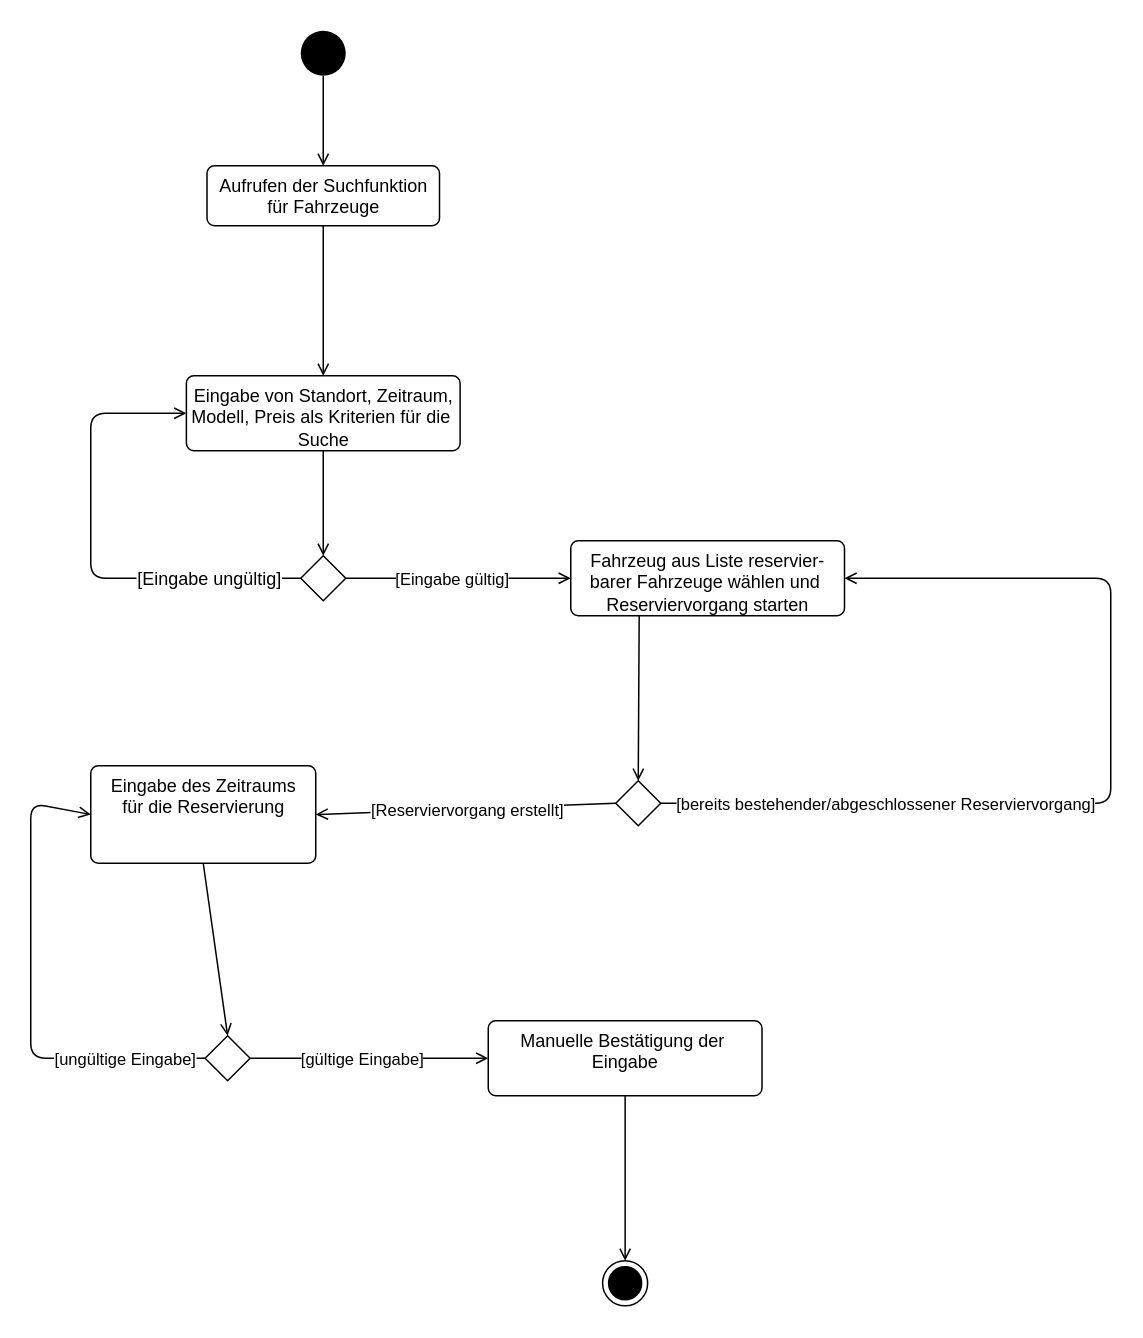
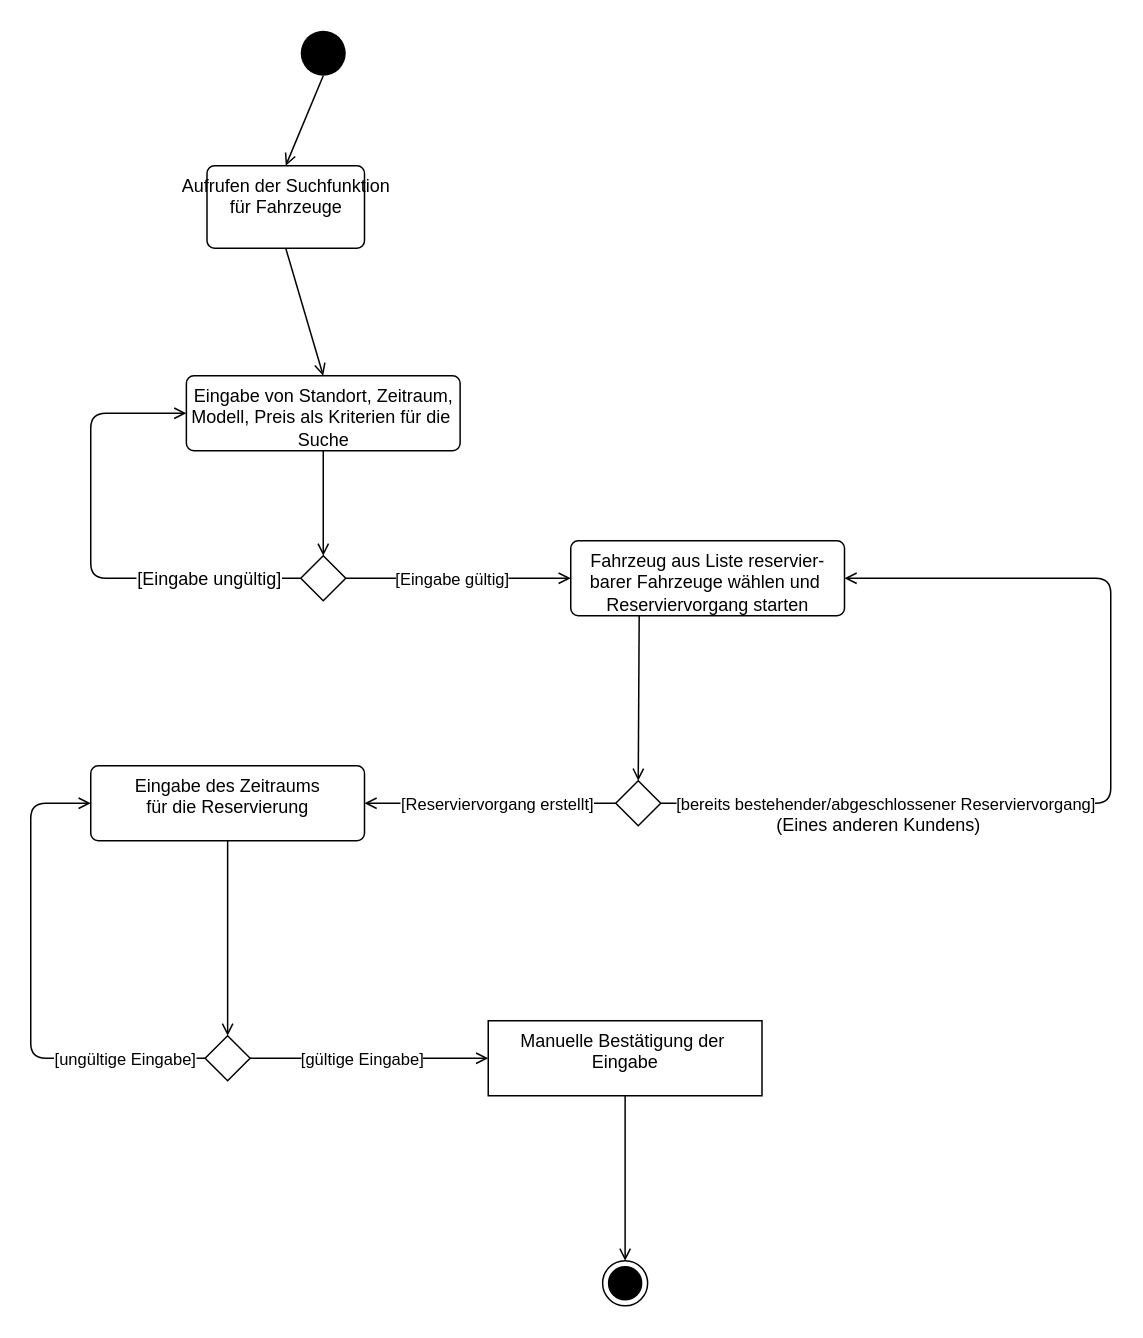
  <mxCell id="0" />
  <mxCell id="1" parent="0" />
  <mxCell id="2" value="" style="ellipse;html=1;shape=endState;fillColor=#000000;strokeColor=#000000;" vertex="1" parent="1"><mxGeometry x="401.25" y="840" width="30" height="30" as="geometry" /></mxCell>
  <mxCell id="3" style="edgeStyle=none;html=1;exitX=0.5;exitY=1;exitDx=0;exitDy=0;entryX=0.5;entryY=0;entryDx=0;entryDy=0;endArrow=open;endFill=0;" edge="1" parent="1" source="4" target="6"><mxGeometry relative="1" as="geometry" /></mxCell>
  <mxCell id="4" value="" style="ellipse;fillColor=#000000;strokeColor=none;" vertex="1" parent="1"><mxGeometry x="200" y="20" width="30" height="30" as="geometry" /></mxCell>
  <mxCell id="5" style="edgeStyle=none;html=1;exitX=0.5;exitY=1;exitDx=0;exitDy=0;entryX=0.5;entryY=0;entryDx=0;entryDy=0;endArrow=open;endFill=0;" edge="1" parent="1" source="6" target="8"><mxGeometry relative="1" as="geometry" /></mxCell>
- <mxCell id="6" value="Aufrufen der Suchfunktion&lt;br&gt;für Fahrzeuge" style="html=1;align=center;verticalAlign=top;rounded=1;absoluteArcSize=1;arcSize=10;dashed=0;gradientColor=none;shadow=0;glass=0;sketch=0;labelBackgroundColor=none;perimeterSpacing=0;" vertex="1" parent="1"><mxGeometry x="137.5" y="110" width="155" height="40" as="geometry" /></mxCell>
+ <mxCell id="6" value="Aufrufen der Suchfunktion&lt;br&gt;für Fahrzeuge" style="html=1;align=center;verticalAlign=top;rounded=1;absoluteArcSize=1;arcSize=10;dashed=0;gradientColor=none;shadow=0;glass=0;sketch=0;labelBackgroundColor=none;perimeterSpacing=0;" vertex="1" parent="1"><mxGeometry x="137.5" y="110" width="105" height="55" as="geometry" /></mxCell>
  <mxCell id="7" style="edgeStyle=none;html=1;exitX=0.5;exitY=1;exitDx=0;exitDy=0;entryX=0.5;entryY=0;entryDx=0;entryDy=0;endArrow=open;endFill=0;" edge="1" parent="1" source="8" target="13"><mxGeometry relative="1" as="geometry" /></mxCell>
  <mxCell id="8" value="Eingabe von Standort, Zeitraum,&lt;br&gt;Modell, Preis als Kriterien für die&amp;nbsp;&lt;br&gt;Suche" style="html=1;align=center;verticalAlign=top;rounded=1;absoluteArcSize=1;arcSize=10;dashed=0;gradientColor=none;shadow=0;glass=0;sketch=0;labelBackgroundColor=none;perimeterSpacing=0;" vertex="1" parent="1"><mxGeometry x="123.75" y="250" width="182.5" height="50" as="geometry" /></mxCell>
  <mxCell id="9" style="edgeStyle=none;html=1;exitX=0;exitY=0.5;exitDx=0;exitDy=0;endArrow=open;endFill=0;entryX=0;entryY=0.5;entryDx=0;entryDy=0;" edge="1" parent="1" source="13" target="8"><mxGeometry relative="1" as="geometry"><mxPoint x="100" y="260" as="targetPoint" /><Array as="points"><mxPoint x="60" y="385" /><mxPoint x="60" y="275" /></Array></mxGeometry></mxCell>
  <mxCell id="10" value="&lt;span style=&quot;font-size: 12px&quot;&gt;[Eingabe ungültig]&lt;/span&gt;" style="edgeLabel;html=1;align=center;verticalAlign=middle;resizable=0;points=[];" vertex="1" connectable="0" parent="9"><mxGeometry x="-0.646" relative="1" as="geometry"><mxPoint x="-6" as="offset" /></mxGeometry></mxCell>
  <mxCell id="11" style="edgeStyle=none;html=1;exitX=1;exitY=0.5;exitDx=0;exitDy=0;entryX=0;entryY=0.5;entryDx=0;entryDy=0;endArrow=open;endFill=0;" edge="1" parent="1" source="13" target="15"><mxGeometry relative="1" as="geometry" /></mxCell>
  <mxCell id="12" value="[Eingabe gültig]" style="edgeLabel;html=1;align=center;verticalAlign=middle;resizable=0;points=[];" vertex="1" connectable="0" parent="11"><mxGeometry x="-0.474" relative="1" as="geometry"><mxPoint x="31" as="offset" /></mxGeometry></mxCell>
  <mxCell id="13" value="" style="rhombus;" vertex="1" parent="1"><mxGeometry x="200" y="370" width="30" height="30" as="geometry" /></mxCell>
  <mxCell id="14" style="edgeStyle=none;html=1;exitX=0.25;exitY=1;exitDx=0;exitDy=0;entryX=0.5;entryY=0;entryDx=0;entryDy=0;endArrow=open;endFill=0;" edge="1" parent="1" source="15" target="20"><mxGeometry relative="1" as="geometry" /></mxCell>
  <mxCell id="15" value="Fahrzeug aus Liste reservier-&lt;br&gt;barer Fahrzeuge wählen und&amp;nbsp;&lt;br&gt;Reserviervorgang starten" style="html=1;align=center;verticalAlign=top;rounded=1;absoluteArcSize=1;arcSize=10;dashed=0;gradientColor=none;shadow=0;glass=0;sketch=0;labelBackgroundColor=none;perimeterSpacing=0;" vertex="1" parent="1"><mxGeometry x="380" y="360" width="182.5" height="50" as="geometry" /></mxCell>
  <mxCell id="16" style="edgeStyle=none;html=1;exitX=1;exitY=0.5;exitDx=0;exitDy=0;endArrow=open;endFill=0;entryX=1;entryY=0.5;entryDx=0;entryDy=0;" edge="1" parent="1" source="20" target="15"><mxGeometry relative="1" as="geometry"><mxPoint x="620" y="360" as="targetPoint" /><Array as="points"><mxPoint x="740" y="535" /><mxPoint x="740" y="385" /></Array></mxGeometry></mxCell>
  <mxCell id="17" value="[bereits bestehender/abgeschlossener Reserviervorgang]" style="edgeLabel;html=1;align=center;verticalAlign=middle;resizable=0;points=[];" vertex="1" connectable="0" parent="16"><mxGeometry x="-0.731" y="1" relative="1" as="geometry"><mxPoint x="65" y="1" as="offset" /></mxGeometry></mxCell>
  <mxCell id="18" style="edgeStyle=none;html=1;exitX=0;exitY=0.5;exitDx=0;exitDy=0;entryX=1;entryY=0.5;entryDx=0;entryDy=0;endArrow=open;endFill=0;" edge="1" parent="1" source="20" target="23"><mxGeometry relative="1" as="geometry" /></mxCell>
  <mxCell id="19" value="[Reserviervorgang erstellt]" style="edgeLabel;html=1;align=center;verticalAlign=middle;resizable=0;points=[];" vertex="1" connectable="0" parent="18"><mxGeometry x="0.261" y="-2" relative="1" as="geometry"><mxPoint x="26" y="2" as="offset" /></mxGeometry></mxCell>
  <mxCell id="20" value="" style="rhombus;" vertex="1" parent="1"><mxGeometry x="410" y="520" width="30" height="30" as="geometry" /></mxCell>
+ <mxCell id="21" value="(Eines anderen Kundens)" style="text;html=1;align=center;verticalAlign=middle;resizable=0;points=[];autosize=1;strokeColor=none;fillColor=none;" vertex="1" parent="1"><mxGeometry x="510" y="540" width="150" height="20" as="geometry" /></mxCell>
  <mxCell id="22" style="edgeStyle=none;html=1;exitX=0.5;exitY=1;exitDx=0;exitDy=0;entryX=0.5;entryY=0;entryDx=0;entryDy=0;endArrow=open;endFill=0;" edge="1" parent="1" source="23" target="28"><mxGeometry relative="1" as="geometry" /></mxCell>
- <mxCell id="23" value="Eingabe des Zeitraums&lt;br&gt;für die Reservierung" style="html=1;align=center;verticalAlign=top;rounded=1;absoluteArcSize=1;arcSize=10;dashed=0;gradientColor=none;shadow=0;glass=0;sketch=0;labelBackgroundColor=none;perimeterSpacing=0;" vertex="1" parent="1"><mxGeometry x="60" y="510" width="150" height="65" as="geometry" /></mxCell>
+ <mxCell id="23" value="Eingabe des Zeitraums&lt;br&gt;für die Reservierung" style="html=1;align=center;verticalAlign=top;rounded=1;absoluteArcSize=1;arcSize=10;dashed=0;gradientColor=none;shadow=0;glass=0;sketch=0;labelBackgroundColor=none;perimeterSpacing=0;" vertex="1" parent="1"><mxGeometry x="60" y="510" width="182.5" height="50" as="geometry" /></mxCell>
  <mxCell id="24" style="edgeStyle=none;html=1;exitX=0;exitY=0.5;exitDx=0;exitDy=0;endArrow=open;endFill=0;entryX=0;entryY=0.5;entryDx=0;entryDy=0;" edge="1" parent="1" source="28" target="23"><mxGeometry relative="1" as="geometry"><mxPoint x="50" y="540" as="targetPoint" /><Array as="points"><mxPoint x="20" y="705" /><mxPoint x="20" y="535" /></Array></mxGeometry></mxCell>
  <mxCell id="25" value="[ungültige Eingabe]" style="edgeLabel;html=1;align=center;verticalAlign=middle;resizable=0;points=[];" vertex="1" connectable="0" parent="24"><mxGeometry x="-0.436" y="1" relative="1" as="geometry"><mxPoint x="38" y="-1" as="offset" /></mxGeometry></mxCell>
  <mxCell id="26" style="edgeStyle=none;html=1;exitX=1;exitY=0.5;exitDx=0;exitDy=0;entryX=0;entryY=0.5;entryDx=0;entryDy=0;endArrow=open;endFill=0;" edge="1" parent="1" source="28" target="30"><mxGeometry relative="1" as="geometry" /></mxCell>
  <mxCell id="27" value="[gültige Eingabe]" style="edgeLabel;html=1;align=center;verticalAlign=middle;resizable=0;points=[];" vertex="1" connectable="0" parent="26"><mxGeometry x="-0.573" y="-2" relative="1" as="geometry"><mxPoint x="40" y="-2" as="offset" /></mxGeometry></mxCell>
  <mxCell id="28" value="" style="rhombus;" vertex="1" parent="1"><mxGeometry x="136.25" y="690" width="30" height="30" as="geometry" /></mxCell>
  <mxCell id="29" style="edgeStyle=none;html=1;exitX=0.5;exitY=1;exitDx=0;exitDy=0;entryX=0.5;entryY=0;entryDx=0;entryDy=0;endArrow=open;endFill=0;" edge="1" parent="1" source="30" target="2"><mxGeometry relative="1" as="geometry" /></mxCell>
- <mxCell id="30" value="Manuelle Bestätigung der&amp;nbsp;&lt;br&gt;Eingabe" style="html=1;align=center;verticalAlign=top;rounded=1;absoluteArcSize=1;arcSize=10;dashed=0;gradientColor=none;shadow=0;glass=0;sketch=0;labelBackgroundColor=none;perimeterSpacing=0;" vertex="1" parent="1"><mxGeometry x="325" y="680" width="182.5" height="50" as="geometry" /></mxCell>
+ <mxCell id="30" value="Manuelle Bestätigung der&amp;nbsp;&lt;br&gt;Eingabe" style="html=1;align=center;verticalAlign=top;absoluteArcSize=1;arcSize=10;dashed=0;gradientColor=none;shadow=0;glass=0;sketch=0;labelBackgroundColor=none;perimeterSpacing=0;rounded=0;" vertex="1" parent="1"><mxGeometry x="325" y="680" width="182.5" height="50" as="geometry" /></mxCell>
